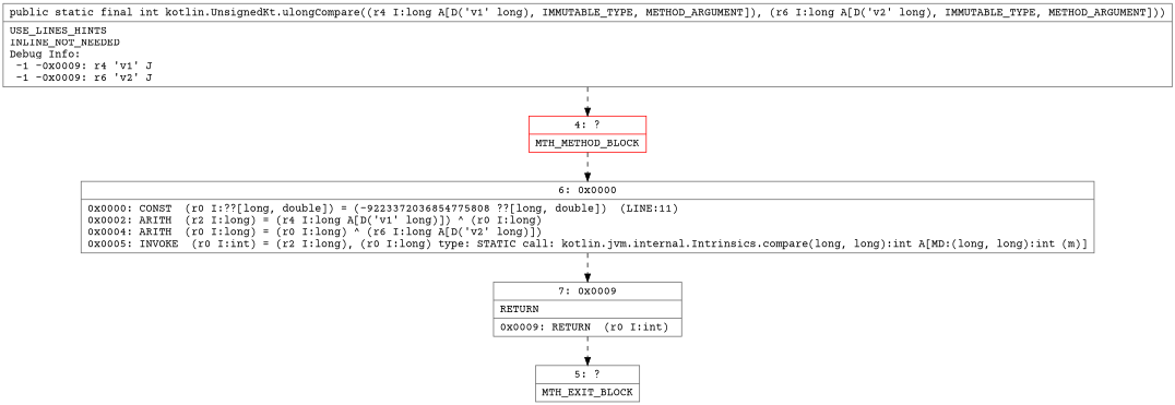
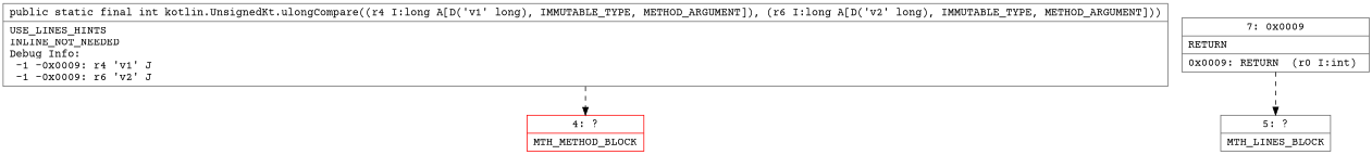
  digraph {
    fontname="Courier Prime"
    node [color=gray40 fontname="Courier Prime" shape=record]
    edge [fontname="Courier Prime" style=dashed]
    n1 [color=red label="{4\:\ ?|MTH_METHOD_BLOCK\l}"]
-   n2 [label="{6\:\ 0x0000|0x0000: CONST  (r0 I:??[long, double]) = (\-9223372036854775808 ??[long, double])  (LINE:11)\l0x0002: ARITH  (r2 I:long) = (r4 I:long A[D('v1' long)]) ^ (r0 I:long) \l0x0004: ARITH  (r0 I:long) = (r0 I:long) ^ (r6 I:long A[D('v2' long)]) \l0x0005: INVOKE  (r0 I:int) = (r2 I:long), (r0 I:long) type: STATIC call: kotlin.jvm.internal.Intrinsics.compare(long, long):int A[MD:(long, long):int (m)]\l}"]
    n3 [label="{7\:\ 0x0009|RETURN\l|0x0009: RETURN  (r0 I:int) \l}"]
-   n4 [label="{5\:\ ?|MTH_EXIT_BLOCK\l}"]
+   n4 [label="{5\:\ ?|MTH_LINES_BLOCK\l}"]
    n5 [label="{public static final int kotlin.UnsignedKt.ulongCompare((r4 I:long A[D('v1' long), IMMUTABLE_TYPE, METHOD_ARGUMENT]), (r6 I:long A[D('v2' long), IMMUTABLE_TYPE, METHOD_ARGUMENT]))  | USE_LINES_HINTS\lINLINE_NOT_NEEDED\lDebug Info:\l  \-1 \-0x0009: r4 'v1' J\l  \-1 \-0x0009: r6 'v2' J\l}"]
-   n1 -> n2
-   n2 -> n3
    n3 -> n4
    n5 -> n1
  }
